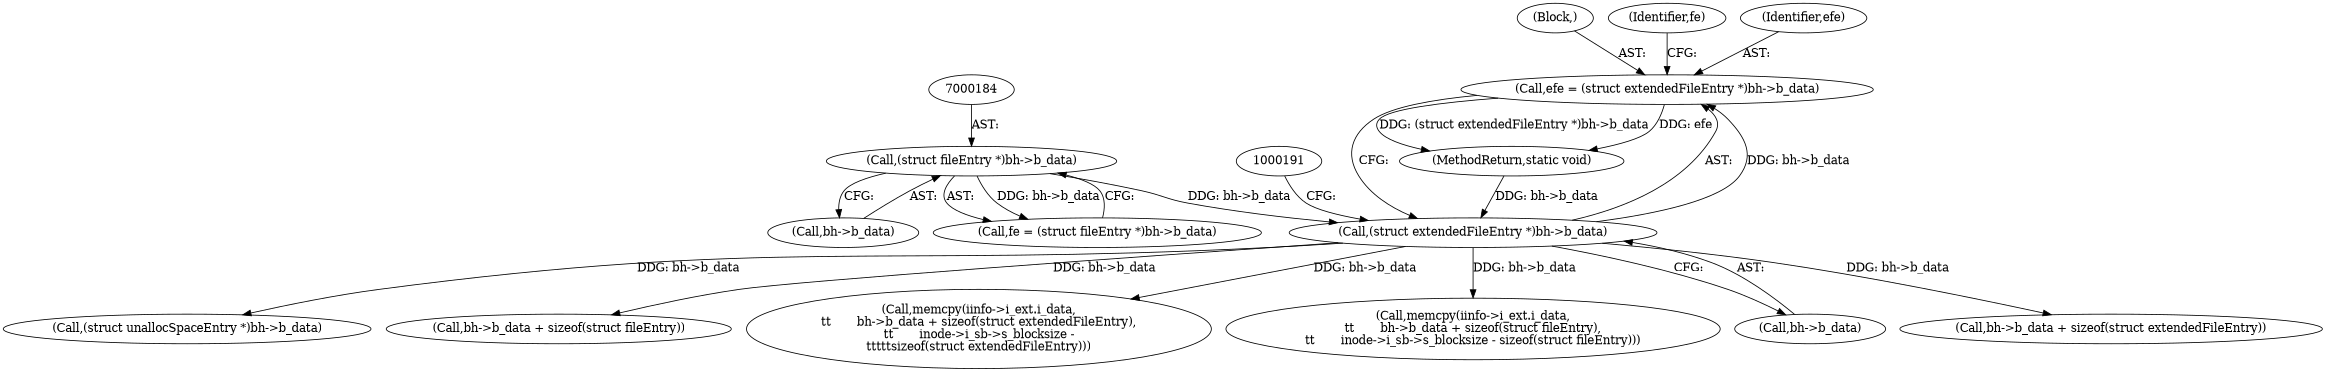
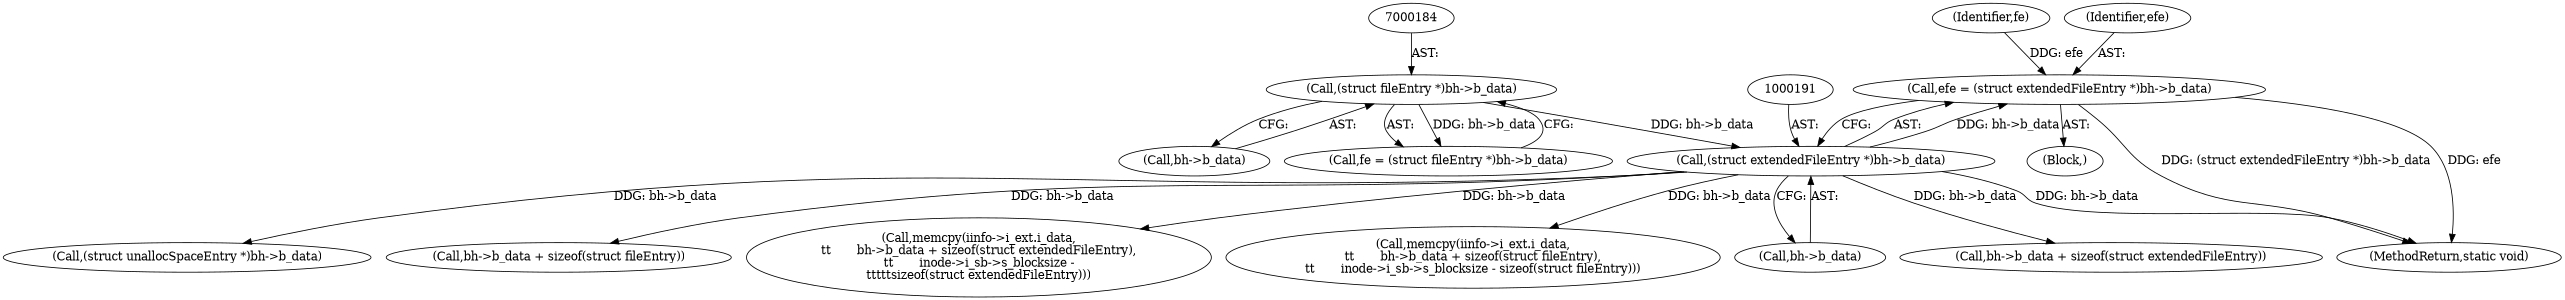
  digraph {
    n1 [label="(Call,efe = (struct extendedFileEntry *)bh->b_data)"]
    n2 [label="(Call,(struct extendedFileEntry *)bh->b_data)"]
    n3 [label="(Block,)"]
    n4 [label="(MethodReturn,static void)"]
    n5 [label="(Call,(struct unallocSpaceEntry *)bh->b_data)"]
    n6 [label="(Call,bh->b_data + sizeof(struct fileEntry))"]
    n7 [label="(Call,memcpy(iinfo->i_ext.i_data,\n\t\t       bh->b_data + sizeof(struct extendedFileEntry),\n\t\t       inode->i_sb->s_blocksize -\n\t\t\t\t\tsizeof(struct extendedFileEntry)))"]
    n8 [label="(Call,memcpy(iinfo->i_ext.i_data,\n\t\t       bh->b_data + sizeof(struct fileEntry),\n\t\t       inode->i_sb->s_blocksize - sizeof(struct fileEntry)))"]
    n9 [label="(Call,bh->b_data)"]
    n10 [label="(Call,bh->b_data + sizeof(struct extendedFileEntry))"]
    n11 [label="(Call,(struct fileEntry *)bh->b_data)"]
    n12 [label="(Call,bh->b_data)"]
    n13 [label="(Call,fe = (struct fileEntry *)bh->b_data)"]
    n14 [label="(Identifier,fe)"]
    n15 [label="(Identifier,efe)"]
    1000191
    n17 [label=7000184]
    n1 -> n2 [label="CFG: "]
-   n3 -> n1 [label="AST: "]
+   n1 -> n3 [label="AST: "]
    n1 -> n4 [label="DDG: (struct extendedFileEntry *)bh->b_data"]
    n1 -> n4 [label="DDG: efe"]
    n2 -> n1 [label="AST: "]
    n2 -> n1 [label="DDG: bh->b_data"]
-   n4 -> n2 [label="DDG: bh->b_data"]
+   n2 -> n4 [label="DDG: bh->b_data"]
    n2 -> n5 [label="DDG: bh->b_data"]
    n2 -> n6 [label="DDG: bh->b_data"]
    n2 -> n7 [label="DDG: bh->b_data"]
    n2 -> n8 [label="DDG: bh->b_data"]
    n2 -> n9 [label="CFG: "]
    n2 -> n10 [label="DDG: bh->b_data"]
    n9 -> n2 [label="AST: "]
    n11 -> n2 [label="DDG: bh->b_data"]
    n11 -> n12 [label="CFG: "]
    n11 -> n13 [label="AST: "]
    n11 -> n13 [label="DDG: bh->b_data"]
    n12 -> n11 [label="AST: "]
    n13 -> n11 [label="CFG: "]
-   n14 -> n1 [label="CFG: "]
+   n14 -> n1 [label="DDG: efe"]
    n15 -> n1 [label="AST: "]
-   1000191 -> n2 [label="CFG: "]
+   1000191 -> n2 [label="AST: "]
    n17 -> n11 [label="AST: "]
  }
